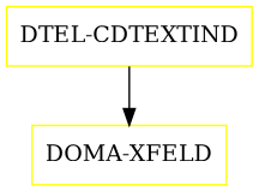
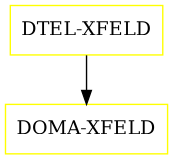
  digraph {
    node [color=yellow shape=box]
-   "DTEL-CDTEXTIND"
+   "DTEL-CDTEXTIND" [label="DTEL-XFELD"]
    "DOMA-XFELD"
    "DTEL-CDTEXTIND" -> "DOMA-XFELD"
  }
